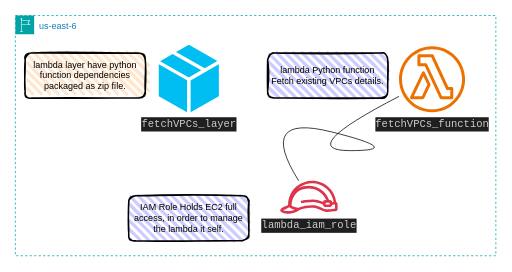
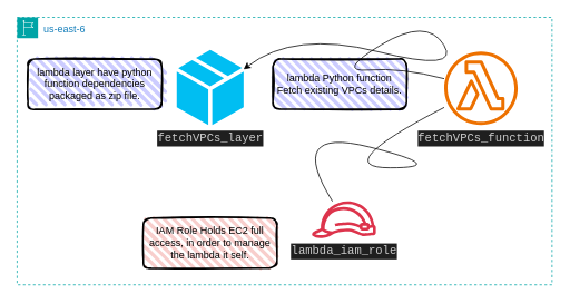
  <mxCell id="0" />
  <mxCell id="1" parent="0" />
  <mxCell id="2" value="us-east-6" style="points=[[0,0],[0.25,0],[0.5,0],[0.75,0],[1,0],[1,0.25],[1,0.5],[1,0.75],[1,1],[0.75,1],[0.5,1],[0.25,1],[0,1],[0,0.75],[0,0.5],[0,0.25]];outlineConnect=0;gradientColor=none;html=1;whiteSpace=wrap;fontSize=12;fontStyle=0;container=1;pointerEvents=0;collapsible=0;recursiveResize=0;shape=mxgraph.aws4.group;grIcon=mxgraph.aws4.group_region;strokeColor=#00A4A6;fillColor=none;verticalAlign=top;align=left;spacingLeft=30;fontColor=#147EBA;dashed=1;" vertex="1" parent="1"><mxGeometry x="20" y="20" width="640" height="320" as="geometry" /></mxCell>
  <mxCell id="3" value="&lt;div style=&quot;color: rgb(204, 204, 204); background-color: rgb(31, 31, 31); font-family: Consolas, &amp;quot;Courier New&amp;quot;, monospace; font-size: 14px; line-height: 19px;&quot;&gt;fetchVPCs_layer&lt;/div&gt;" style="verticalLabelPosition=bottom;html=1;verticalAlign=top;align=center;strokeColor=none;fillColor=#00BEF2;shape=mxgraph.azure.cloud_service_package_file;" vertex="1" parent="2"><mxGeometry x="191" y="39" width="80" height="90" as="geometry" /></mxCell>
  <mxCell id="4" value="&lt;div style=&quot;color: rgb(204, 204, 204); background-color: rgb(31, 31, 31); font-family: Consolas, &amp;quot;Courier New&amp;quot;, monospace; font-size: 14px; line-height: 19px;&quot;&gt;fetchVPCs_function&lt;/div&gt;" style="sketch=0;outlineConnect=0;fontColor=#232F3E;gradientColor=none;fillColor=#ED7100;strokeColor=none;dashed=0;verticalLabelPosition=bottom;verticalAlign=top;align=center;html=1;fontSize=12;fontStyle=0;aspect=fixed;pointerEvents=1;shape=mxgraph.aws4.lambda_function;" vertex="1" parent="2"><mxGeometry x="511" y="41" width="88" height="88" as="geometry" /></mxCell>
  <mxCell id="5" value="&lt;div style=&quot;color: rgb(204, 204, 204); background-color: rgb(31, 31, 31); font-family: Consolas, &amp;quot;Courier New&amp;quot;, monospace; font-size: 14px; line-height: 19px;&quot;&gt;lambda_iam_role&lt;/div&gt;" style="sketch=0;outlineConnect=0;fontColor=#232F3E;gradientColor=none;fillColor=#DD344C;strokeColor=none;dashed=0;verticalLabelPosition=bottom;verticalAlign=top;align=center;html=1;fontSize=12;fontStyle=0;aspect=fixed;pointerEvents=1;shape=mxgraph.aws4.role;" vertex="1" parent="2"><mxGeometry x="352" y="220" width="78" height="44" as="geometry" /></mxCell>
  <mxCell id="6" value="" style="curved=1;endArrow=none;html=1;rounded=0;" edge="1" parent="2" source="4" target="5"><mxGeometry width="50" height="50" relative="1" as="geometry"><mxPoint x="321" y="180" as="sourcePoint" /><mxPoint x="371" y="130" as="targetPoint" /><Array as="points"><mxPoint x="371" y="180" /><mxPoint x="521" y="180" /><mxPoint x="321" y="130" /></Array></mxGeometry></mxCell>
- <mxCell id="7" value="IAM Role Holds EC2 full access, in order to manage the lambda it self." style="rounded=1;whiteSpace=wrap;html=1;strokeWidth=2;fillWeight=4;hachureGap=8;hachureAngle=45;fillColor=#CCCCFF;sketch=1;" vertex="1" parent="2"><mxGeometry x="151" y="240" width="160" height="60" as="geometry" /></mxCell>
- <mxCell id="8" value="lambda Python function Fetch existing VPCs details." style="rounded=1;whiteSpace=wrap;html=1;strokeWidth=2;fillWeight=4;hachureGap=8;hachureAngle=45;fillColor=#CCCCFF;sketch=1;" vertex="1" parent="2"><mxGeometry x="336" y="50" width="160" height="60" as="geometry" /></mxCell>
- <mxCell id="9" value="lambda layer have python function dependencies packaged as zip file." style="rounded=1;whiteSpace=wrap;html=1;strokeWidth=2;fillWeight=4;hachureGap=8;hachureAngle=45;fillColor=#ffe6cc;sketch=1;" vertex="1" parent="2"><mxGeometry x="13" y="50" width="160" height="60" as="geometry" /></mxCell>
+ <mxCell id="7" value="IAM Role Holds EC2 full access, in order to manage the lambda it self." style="rounded=1;whiteSpace=wrap;html=1;strokeWidth=2;fillWeight=4;hachureGap=8;hachureAngle=45;fillColor=#f8cecc;sketch=1;" vertex="1" parent="2"><mxGeometry x="151" y="240" width="160" height="60" as="geometry" /></mxCell>
+ <mxCell id="8" value="lambda Python function Fetch existing VPCs details." style="rounded=1;whiteSpace=wrap;html=1;strokeWidth=2;fillWeight=4;hachureGap=8;hachureAngle=45;fillColor=#CCCCFF;sketch=1;" vertex="1" parent="2"><mxGeometry x="306" y="50" width="160" height="60" as="geometry" /></mxCell>
+ <mxCell id="9" value="lambda layer have python function dependencies packaged as zip file." style="rounded=1;whiteSpace=wrap;html=1;strokeWidth=2;fillWeight=4;hachureGap=8;hachureAngle=45;fillColor=#CCCCFF;sketch=1;" vertex="1" parent="2"><mxGeometry x="13" y="50" width="160" height="60" as="geometry" /></mxCell>
+ <mxCell id="10" value="" style="curved=1;endArrow=classic;html=1;rounded=0;entryX=1;entryY=0.26;entryDx=0;entryDy=0;entryPerimeter=0;" edge="1" parent="2" source="4" target="3"><mxGeometry width="50" height="50" relative="1" as="geometry"><mxPoint x="521" y="-6" as="sourcePoint" /><mxPoint x="387" y="106" as="targetPoint" /><Array as="points"><mxPoint x="460" y="60" /><mxPoint x="381" y="66" /><mxPoint x="490" /><mxPoint x="531" y="66" /><mxPoint x="331" y="16" /></Array></mxGeometry></mxCell>
